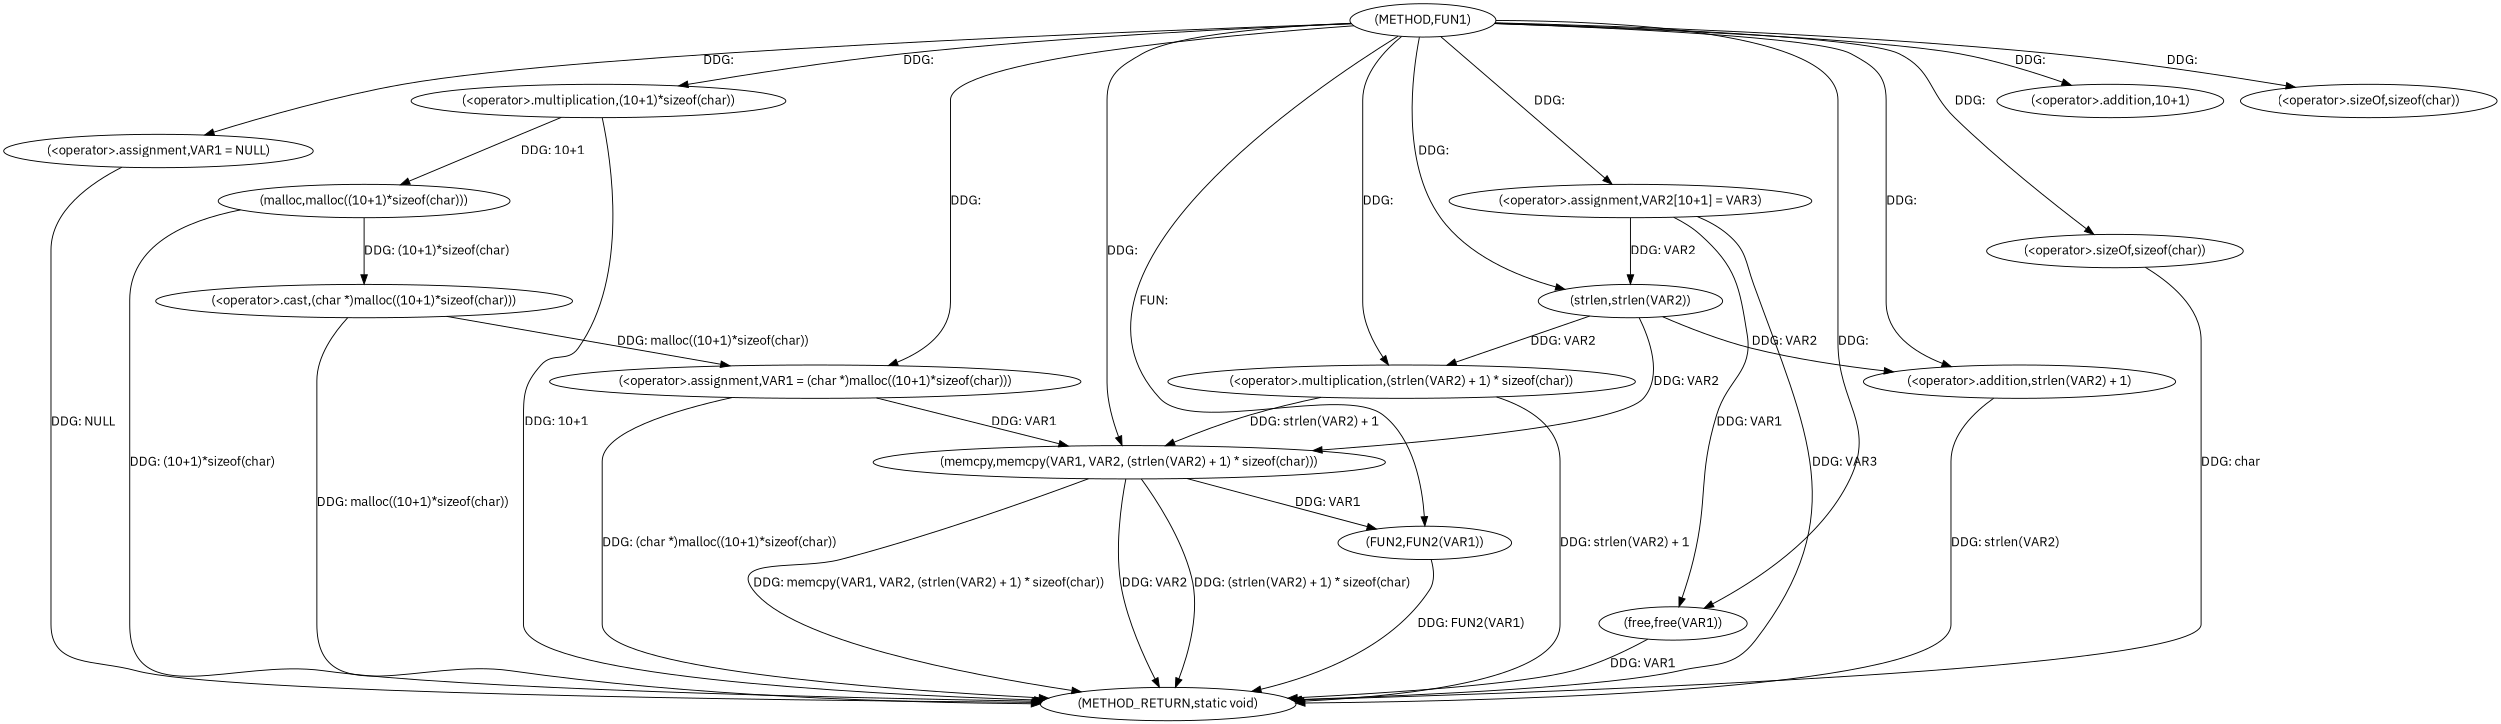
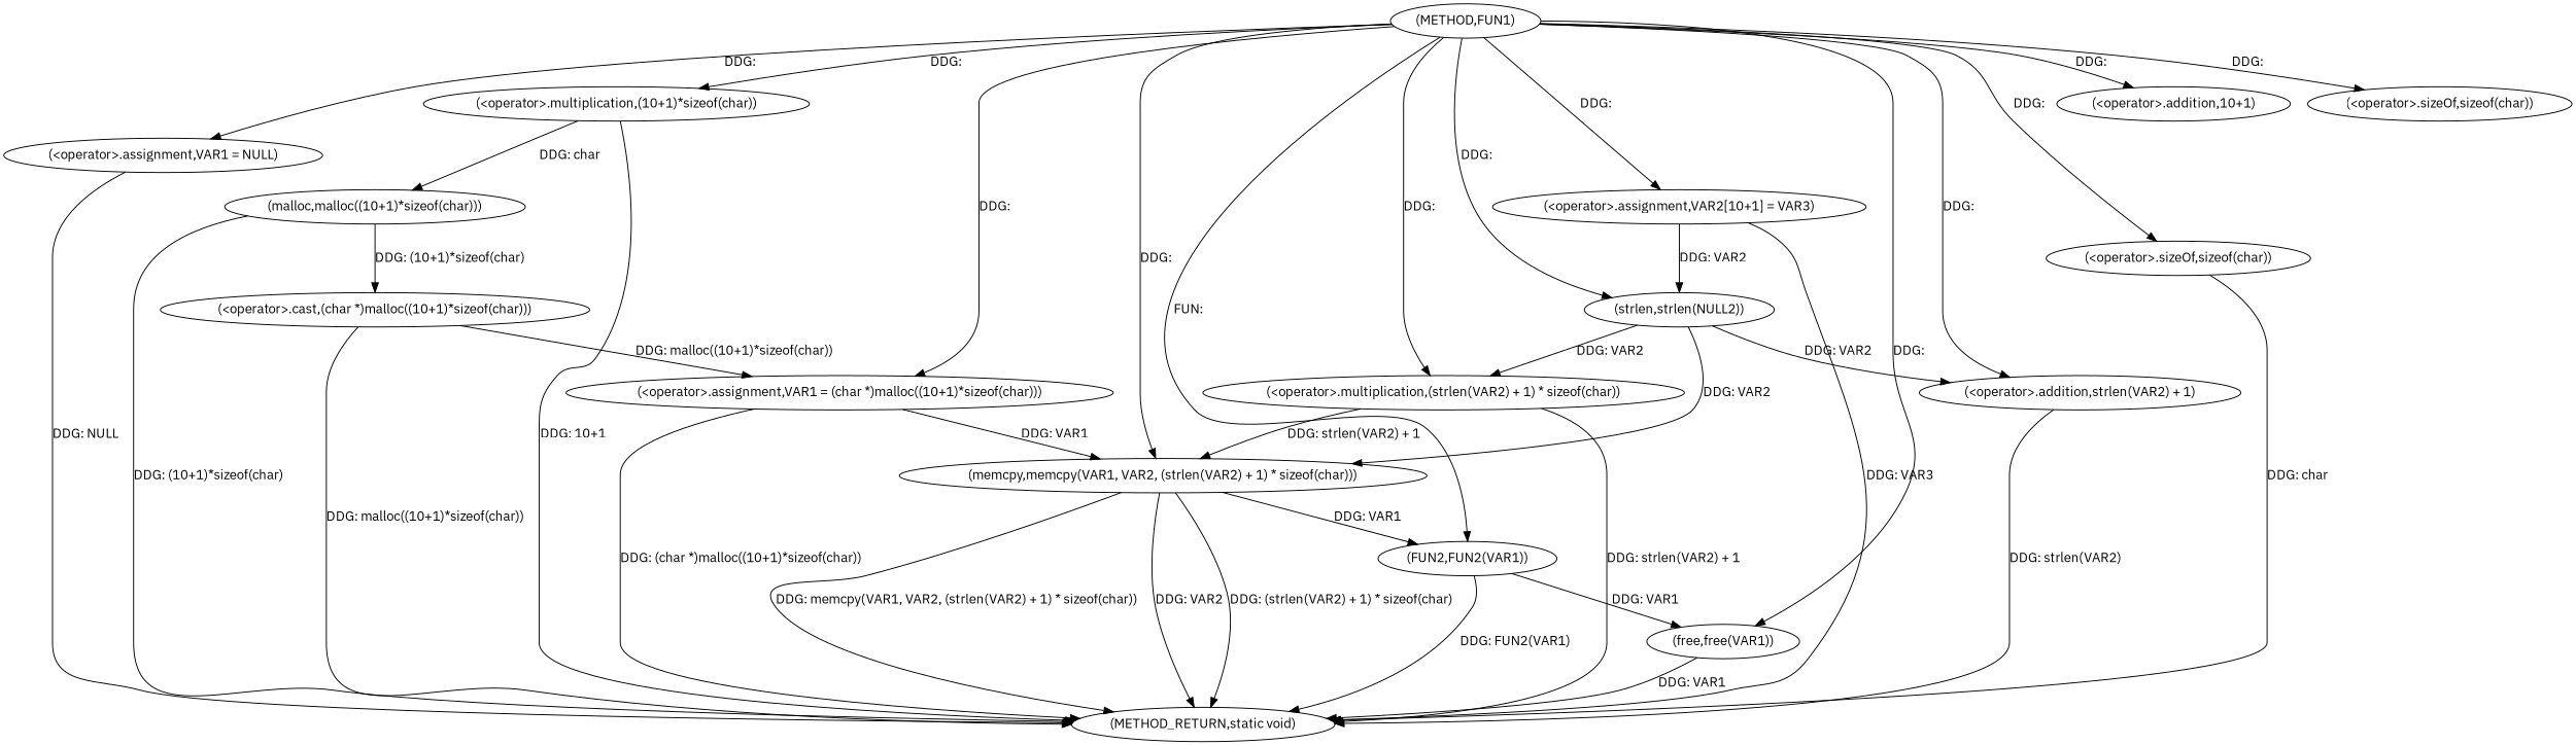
  digraph {
    fontname="IBM Plex Sans"
    node [fontname="IBM Plex Sans"]
    edge [fontname="IBM Plex Sans"]
    n1 [label="(METHOD,FUN1)"]
    n2 [label="(<operator>.assignment,VAR1 = NULL)"]
    n3 [label="(<operator>.assignment,VAR1 = (char *)malloc((10+1)*sizeof(char)))"]
    n4 [label="(<operator>.multiplication,(10+1)*sizeof(char))"]
    n5 [label="(<operator>.addition,10+1)"]
    n6 [label="(<operator>.sizeOf,sizeof(char))"]
    n7 [label="(<operator>.assignment,VAR2[10+1] = VAR3)"]
    n8 [label="(memcpy,memcpy(VAR1, VAR2, (strlen(VAR2) + 1) * sizeof(char)))"]
    n9 [label="(<operator>.multiplication,(strlen(VAR2) + 1) * sizeof(char))"]
    n10 [label="(<operator>.addition,strlen(VAR2) + 1)"]
-   n11 [label="(strlen,strlen(VAR2))"]
+   n11 [label="(strlen,strlen(NULL2))"]
    n12 [label="(<operator>.sizeOf,sizeof(char))"]
    n13 [label="(FUN2,FUN2(VAR1))"]
    n14 [label="(free,free(VAR1))"]
    n15 [label="(METHOD_RETURN,static void)"]
    n16 [label="(malloc,malloc((10+1)*sizeof(char)))"]
    n17 [label="(<operator>.cast,(char *)malloc((10+1)*sizeof(char)))"]
    n1 -> n2 [label="DDG: "]
    n1 -> n3 [label="DDG: "]
    n1 -> n4 [label="DDG: "]
    n1 -> n5 [label="DDG: "]
    n1 -> n6 [label="DDG: "]
    n1 -> n7 [label="DDG: "]
    n1 -> n8 [label="DDG: "]
    n1 -> n9 [label="DDG: "]
    n1 -> n10 [label="DDG: "]
    n1 -> n11 [label="DDG: "]
    n1 -> n12 [label="DDG: "]
    n1 -> n13 [label="FUN: "]
    n1 -> n14 [label="DDG: "]
    n2 -> n15 [label="DDG: NULL"]
    n3 -> n8 [label="DDG: VAR1"]
    n3 -> n15 [label="DDG: (char *)malloc((10+1)*sizeof(char))"]
    n4 -> n15 [label="DDG: 10+1"]
-   n4 -> n16 [label="DDG: 10+1"]
+   n4 -> n16 [label="DDG: char"]
    n7 -> n11 [label="DDG: VAR2"]
    n7 -> n15 [label="DDG: VAR3"]
    n8 -> n13 [label="DDG: VAR1"]
    n8 -> n15 [label="DDG: (strlen(VAR2) + 1) * sizeof(char)"]
    n8 -> n15 [label="DDG: memcpy(VAR1, VAR2, (strlen(VAR2) + 1) * sizeof(char))"]
    n8 -> n15 [label="DDG: VAR2"]
    n9 -> n8 [label="DDG: strlen(VAR2) + 1"]
    n9 -> n15 [label="DDG: strlen(VAR2) + 1"]
    n10 -> n15 [label="DDG: strlen(VAR2)"]
    n11 -> n8 [label="DDG: VAR2"]
    n11 -> n9 [label="DDG: VAR2"]
    n11 -> n10 [label="DDG: VAR2"]
    n12 -> n15 [label="DDG: char"]
-   n7 -> n14 [label="DDG: VAR1"]
+   n13 -> n14 [label="DDG: VAR1"]
    n13 -> n15 [label="DDG: FUN2(VAR1)"]
    n14 -> n15 [label="DDG: VAR1"]
    n16 -> n15 [label="DDG: (10+1)*sizeof(char)"]
    n16 -> n17 [label="DDG: (10+1)*sizeof(char)"]
    n17 -> n3 [label="DDG: malloc((10+1)*sizeof(char))"]
    n17 -> n15 [label="DDG: malloc((10+1)*sizeof(char))"]
  }
